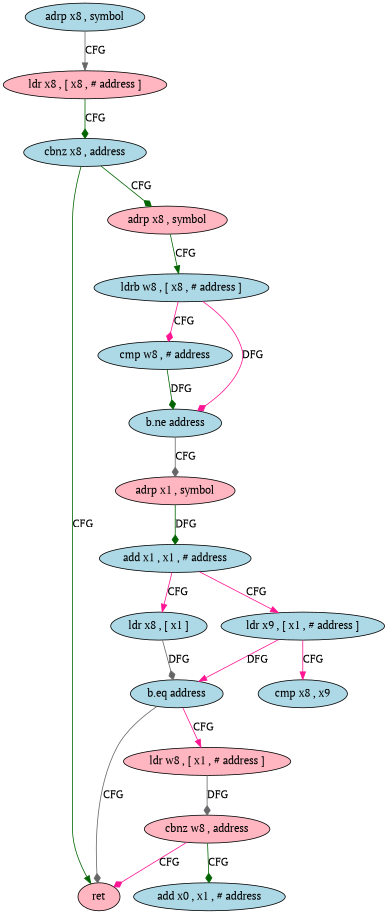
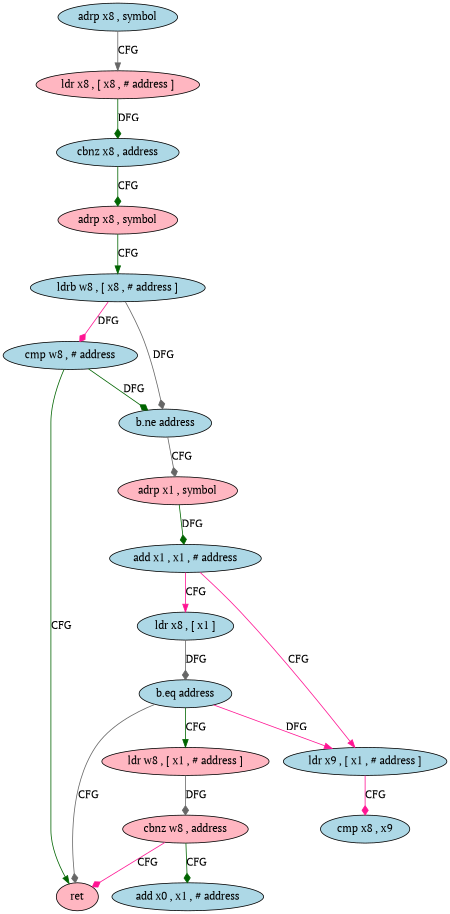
  digraph {
    fontname="PT Serif"
    node [fillcolor=lightblue fontname="PT Serif" style=filled]
    edge [arrowhead=diamond color=darkgreen fontname="PT Serif"]
    n1 [label="adrp x8 , symbol"]
    n2 [fillcolor=lightpink label="ldr x8 , [ x8 , # address ]"]
    n3 [label="cbnz x8 , address"]
    n4 [fillcolor=lightpink label=ret]
    n5 [fillcolor=lightpink label="adrp x8 , symbol"]
    n6 [label="ldrb w8 , [ x8 , # address ]"]
    n7 [label="cmp w8 , # address"]
    n8 [label="b.ne address"]
    n9 [fillcolor=lightpink label="adrp x1 , symbol"]
    n10 [label="add x1 , x1 , # address"]
    n11 [label="ldr x8 , [ x1 ]"]
    n12 [label="ldr x9 , [ x1 , # address ]"]
    n13 [label="b.eq address"]
    n14 [label="cmp x8 , x9"]
    n15 [fillcolor=lightpink label="ldr w8 , [ x1 , # address ]"]
    n16 [fillcolor=lightpink label="cbnz w8 , address"]
    n17 [label="add x0 , x1 , # address"]
    n1 -> n2 [arrowhead=normal color=gray40 label=CFG]
-   n2 -> n3 [label=CFG]
-   n3 -> n4 [arrowhead=normal label=CFG]
+   n2 -> n3 [label=DFG]
+   n7 -> n4 [arrowhead=normal label=CFG]
    n3 -> n5 [label=CFG]
    n5 -> n6 [arrowhead=normal label=CFG]
-   n6 -> n7 [color=deeppink label=CFG]
-   n6 -> n8 [color=deeppink label=DFG]
+   n6 -> n7 [color=deeppink label=DFG]
+   n6 -> n8 [color=gray40 label=DFG]
    n7 -> n8 [label=DFG]
    n8 -> n9 [color=gray40 label=CFG]
    n9 -> n10 [label=DFG]
    n10 -> n11 [arrowhead=normal color=deeppink label=CFG]
    n10 -> n12 [arrowhead=normal color=deeppink label=CFG]
    n11 -> n13 [color=gray40 label=DFG]
-   n12 -> n13 [arrowhead=normal color=deeppink label=DFG]
-   n12 -> n14 [arrowhead=normal color=deeppink label=CFG]
+   n13 -> n12 [arrowhead=normal color=deeppink label=DFG]
+   n12 -> n14 [color=deeppink label=CFG]
    n13 -> n4 [color=gray40 label=CFG]
-   n13 -> n15 [arrowhead=normal color=deeppink label=CFG]
+   n13 -> n15 [arrowhead=normal label=CFG]
    n15 -> n16 [color=gray40 label=DFG]
    n16 -> n4 [color=deeppink label=CFG]
    n16 -> n17 [label=CFG]
  }
